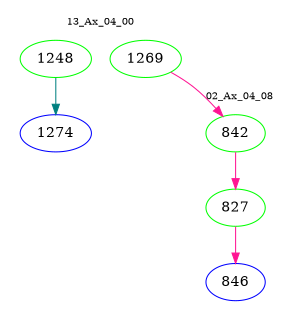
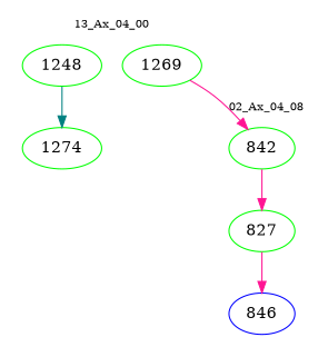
  digraph {
    node [color=green]
    edge [color=deeppink]
    n1 [label=1269]
    n2 [label=1248]
-   n3 [color=blue label=1274]
+   n3 [label=1274]
    n4 [label=842]
    n5 [label=827]
    n6 [color=blue label=846]
    subgraph cluster_1 {
      color=white
      fontsize=10
      label="13_Ax_04_00"
      n1
      n2
      n3
    }
    subgraph cluster_2 {
      color=white
      fontsize=10
      label="02_Ax_04_08"
      n4
      n5
      n6
    }
    n1 -> n4
    n2 -> n3 [color=teal]
    n4 -> n5
    n5 -> n6
  }
